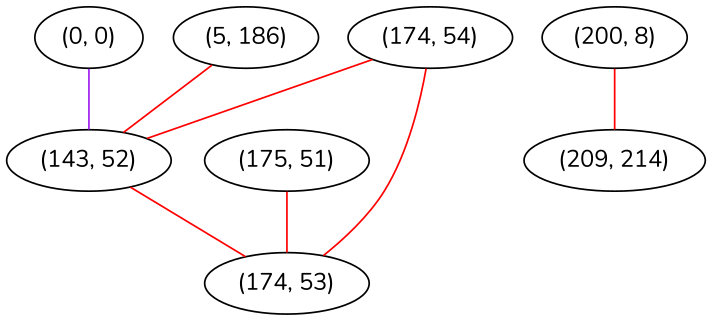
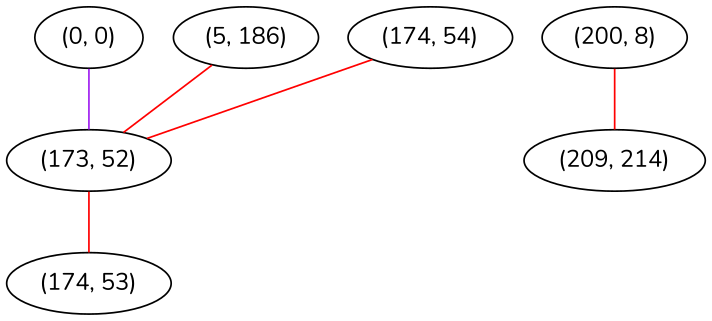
  graph {
    fontname=Nunito
    node [fontname=Nunito]
    edge [color=red fontname=Nunito weight=1]
    "(0, 0)"
-   "(173, 52)" [label="(143, 52)"]
+   "(173, 52)"
    "(174, 53)"
    "(200, 8)"
    "(209, 214)"
    "(5, 186)"
-   "(175, 51)"
    "(174, 54)"
    "(0, 0)" -- "(173, 52)" [color=purple weight=4]
    "(173, 52)" -- "(174, 53)"
    "(200, 8)" -- "(209, 214)"
    "(5, 186)" -- "(173, 52)"
-   "(175, 51)" -- "(174, 53)"
    "(174, 54)" -- "(173, 52)"
-   "(174, 54)" -- "(174, 53)"
  }
